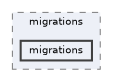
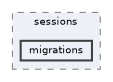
  digraph {
    compound=true
    rankdir=LR
    n1 [color=grey25 fillcolor="#edf0f7" fontname=Helvetica fontsize=10 height=0.2 label=migrations shape=box style="filled,bold" width=0.4]
    subgraph cluster_1 {
      bgcolor="#edf0f7"
      fontname=Helvetica
      fontsize=10
-     label=migrations
+     label=sessions
      pencolor=grey50
      style="filled,dashed"
      n1
    }
  }
